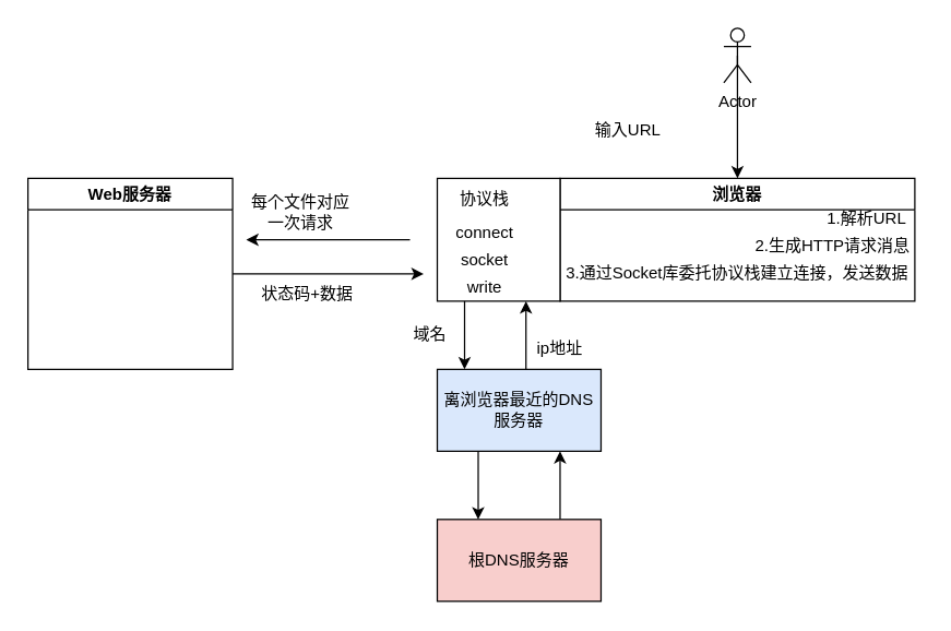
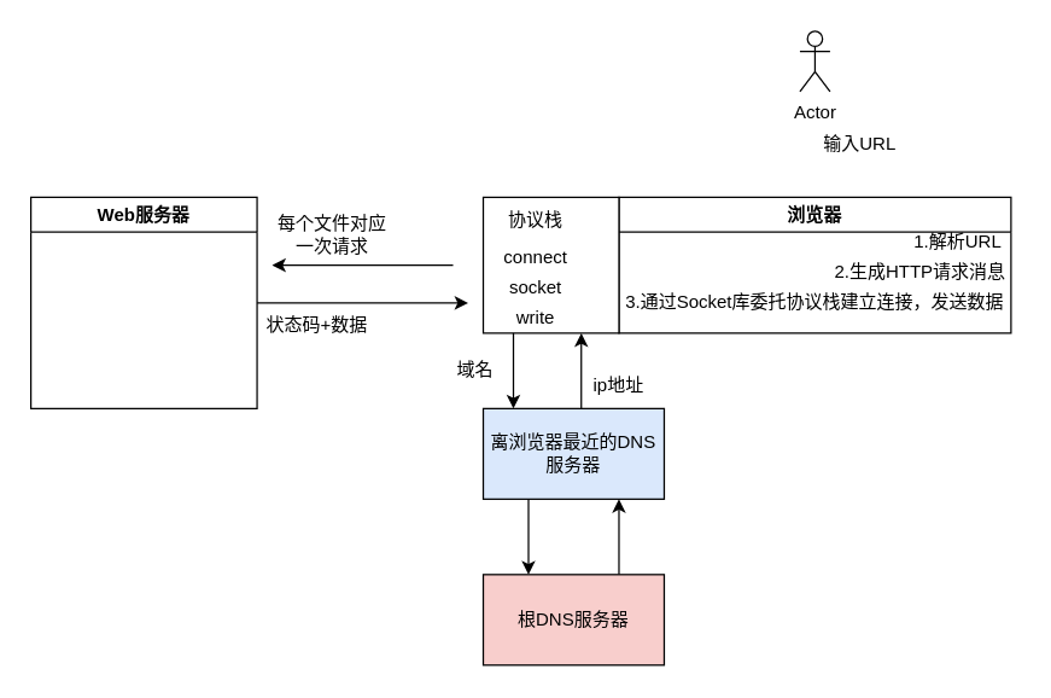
  <mxCell id="0" />
  <mxCell id="1" parent="0" />
  <mxCell id="2" style="edgeStyle=orthogonalEdgeStyle;rounded=0;orthogonalLoop=1;jettySize=auto;html=1;" edge="1" parent="1"><mxGeometry relative="1" as="geometry"><mxPoint x="180" y="175" as="targetPoint" /><mxPoint x="300" y="175" as="sourcePoint" /></mxGeometry></mxCell>
  <mxCell id="3" value="浏览器" style="swimlane;" vertex="1" parent="1"><mxGeometry x="410" y="130" width="260" height="90" as="geometry" /></mxCell>
  <mxCell id="4" value="1.解析URL" style="text;html=1;strokeColor=none;fillColor=none;align=center;verticalAlign=middle;whiteSpace=wrap;rounded=0;" vertex="1" parent="3"><mxGeometry x="190" y="20" width="70" height="20" as="geometry" /></mxCell>
  <mxCell id="5" value="2.生成HTTP请求消息" style="text;html=1;strokeColor=none;fillColor=none;align=center;verticalAlign=middle;whiteSpace=wrap;rounded=0;" vertex="1" parent="3"><mxGeometry x="135" y="40" width="130" height="20" as="geometry" /></mxCell>
  <mxCell id="6" value="3.通过Socket库委托协议栈建立连接，发送数据" style="text;html=1;strokeColor=none;fillColor=none;align=center;verticalAlign=middle;whiteSpace=wrap;rounded=0;" vertex="1" parent="3"><mxGeometry x="-5" y="50" width="270" height="40" as="geometry" /></mxCell>
- <mxCell id="7" style="edgeStyle=orthogonalEdgeStyle;rounded=0;orthogonalLoop=1;jettySize=auto;html=1;exitX=0.5;exitY=0.5;exitDx=0;exitDy=0;exitPerimeter=0;entryX=0.5;entryY=0;entryDx=0;entryDy=0;" edge="1" parent="1" source="8" target="3"><mxGeometry relative="1" as="geometry" /></mxCell>
  <mxCell id="8" value="Actor" style="shape=umlActor;verticalLabelPosition=bottom;verticalAlign=top;html=1;outlineConnect=0;" vertex="1" parent="1"><mxGeometry x="530" y="20" width="20" height="40" as="geometry" /></mxCell>
- <mxCell id="9" value="输入URL" style="text;html=1;strokeColor=none;fillColor=none;align=center;verticalAlign=middle;whiteSpace=wrap;rounded=0;" vertex="1" parent="1"><mxGeometry x="430" y="80" width="60" height="30" as="geometry" /></mxCell>
+ <mxCell id="9" value="输入URL" style="text;html=1;strokeColor=none;fillColor=none;align=center;verticalAlign=middle;whiteSpace=wrap;rounded=0;" vertex="1" parent="1"><mxGeometry x="540" y="80" width="60" height="30" as="geometry" /></mxCell>
  <mxCell id="10" style="edgeStyle=orthogonalEdgeStyle;rounded=0;orthogonalLoop=1;jettySize=auto;html=1;" edge="1" parent="1" source="11"><mxGeometry relative="1" as="geometry"><mxPoint x="310" y="200" as="targetPoint" /></mxGeometry></mxCell>
  <mxCell id="11" value="Web服务器" style="swimlane;" vertex="1" parent="1"><mxGeometry x="20" y="130" width="150" height="140" as="geometry" /></mxCell>
  <mxCell id="12" value="每个文件对应一次请求" style="text;html=1;strokeColor=none;fillColor=none;align=center;verticalAlign=middle;whiteSpace=wrap;rounded=0;" vertex="1" parent="1"><mxGeometry x="180" y="140" width="80" height="30" as="geometry" /></mxCell>
- <mxCell id="13" value="状态码+数据" style="text;html=1;strokeColor=none;fillColor=none;align=center;verticalAlign=middle;whiteSpace=wrap;rounded=0;" vertex="1" parent="1"><mxGeometry x="185" y="200" width="80" height="30" as="geometry" /></mxCell>
+ <mxCell id="13" value="状态码+数据" style="text;html=1;strokeColor=none;fillColor=none;align=center;verticalAlign=middle;whiteSpace=wrap;rounded=0;" vertex="1" parent="1"><mxGeometry x="170" y="200" width="80" height="30" as="geometry" /></mxCell>
  <mxCell id="14" style="edgeStyle=orthogonalEdgeStyle;rounded=0;orthogonalLoop=1;jettySize=auto;html=1;exitX=0.25;exitY=1;exitDx=0;exitDy=0;entryX=0.25;entryY=0;entryDx=0;entryDy=0;" edge="1" parent="1" source="15" target="17"><mxGeometry relative="1" as="geometry" /></mxCell>
  <mxCell id="15" value="离浏览器最近的DNS服务器" style="rounded=0;whiteSpace=wrap;html=1;fillColor=#dae8fc;" vertex="1" parent="1"><mxGeometry x="320" y="270" width="120" height="60" as="geometry" /></mxCell>
  <mxCell id="16" style="edgeStyle=orthogonalEdgeStyle;rounded=0;orthogonalLoop=1;jettySize=auto;html=1;exitX=0.75;exitY=0;exitDx=0;exitDy=0;entryX=0.75;entryY=1;entryDx=0;entryDy=0;" edge="1" parent="1" source="17" target="15"><mxGeometry relative="1" as="geometry" /></mxCell>
  <mxCell id="17" value="根DNS服务器" style="rounded=0;whiteSpace=wrap;html=1;fillColor=#f8cecc;" vertex="1" parent="1"><mxGeometry x="320" y="380" width="120" height="60" as="geometry" /></mxCell>
  <mxCell id="18" value="域名" style="text;html=1;strokeColor=none;fillColor=none;align=center;verticalAlign=middle;whiteSpace=wrap;rounded=0;" vertex="1" parent="1"><mxGeometry x="295" y="230" width="40" height="30" as="geometry" /></mxCell>
  <mxCell id="19" value="ip地址" style="text;html=1;strokeColor=none;fillColor=none;align=center;verticalAlign=middle;whiteSpace=wrap;rounded=0;" vertex="1" parent="1"><mxGeometry x="390" y="240" width="40" height="30" as="geometry" /></mxCell>
  <mxCell id="20" value="" style="rounded=0;whiteSpace=wrap;html=1;" vertex="1" parent="1"><mxGeometry x="320" y="130" width="90" height="90" as="geometry" /></mxCell>
  <mxCell id="21" value="协议栈" style="text;html=1;strokeColor=none;fillColor=none;align=center;verticalAlign=middle;whiteSpace=wrap;rounded=0;" vertex="1" parent="1"><mxGeometry x="335" y="130" width="40" height="30" as="geometry" /></mxCell>
  <mxCell id="22" value="connect" style="text;html=1;strokeColor=none;fillColor=none;align=center;verticalAlign=middle;whiteSpace=wrap;rounded=0;" vertex="1" parent="1"><mxGeometry x="325" y="160" width="60" height="20" as="geometry" /></mxCell>
  <mxCell id="23" value="socket" style="text;html=1;strokeColor=none;fillColor=none;align=center;verticalAlign=middle;whiteSpace=wrap;rounded=0;" vertex="1" parent="1"><mxGeometry x="325" y="180" width="60" height="20" as="geometry" /></mxCell>
  <mxCell id="24" value="write" style="text;html=1;strokeColor=none;fillColor=none;align=center;verticalAlign=middle;whiteSpace=wrap;rounded=0;" vertex="1" parent="1"><mxGeometry x="325" y="200" width="60" height="20" as="geometry" /></mxCell>
  <mxCell id="25" style="edgeStyle=orthogonalEdgeStyle;rounded=0;orthogonalLoop=1;jettySize=auto;html=1;exitX=0.25;exitY=1;exitDx=0;exitDy=0;entryX=0.25;entryY=0;entryDx=0;entryDy=0;" edge="1" parent="1"><mxGeometry relative="1" as="geometry"><mxPoint x="340" y="220" as="sourcePoint" /><mxPoint x="340" y="270" as="targetPoint" /></mxGeometry></mxCell>
  <mxCell id="26" style="edgeStyle=orthogonalEdgeStyle;rounded=0;orthogonalLoop=1;jettySize=auto;html=1;exitX=0.75;exitY=0;exitDx=0;exitDy=0;entryX=0.75;entryY=1;entryDx=0;entryDy=0;" edge="1" parent="1"><mxGeometry relative="1" as="geometry"><mxPoint x="385" y="270" as="sourcePoint" /><mxPoint x="385" y="220" as="targetPoint" /></mxGeometry></mxCell>
